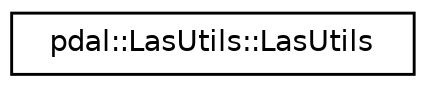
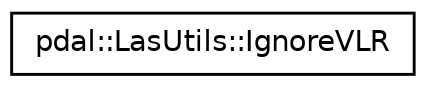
  digraph {
    rankdir=TB
-   n1 [color=black fillcolor=white fontname=Helvetica fontsize=10 height=0.2 label="pdal::LasUtils::LasUtils" shape=record style=filled width=0.4]
+   n1 [color=black fillcolor=white fontname=Helvetica fontsize=10 height=0.2 label="pdal::LasUtils::IgnoreVLR" shape=record style=filled width=0.4]
  }
